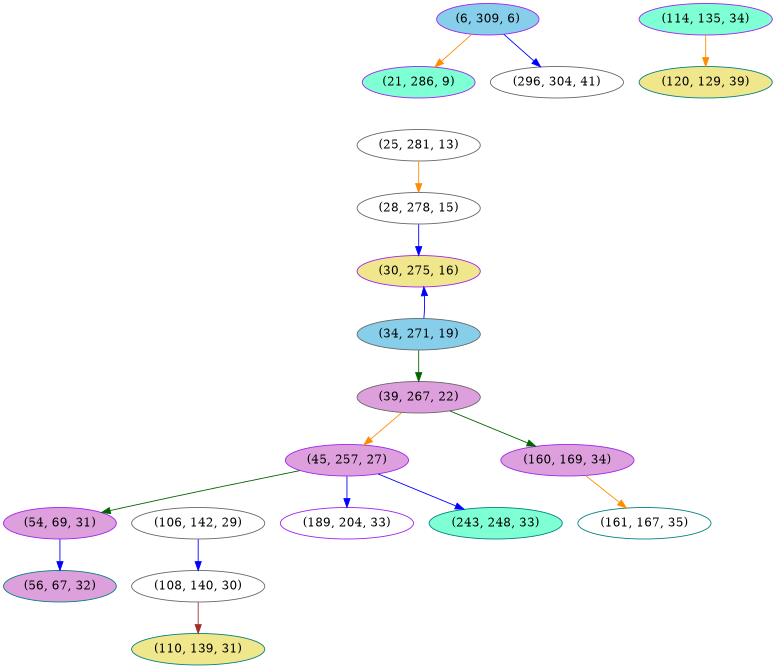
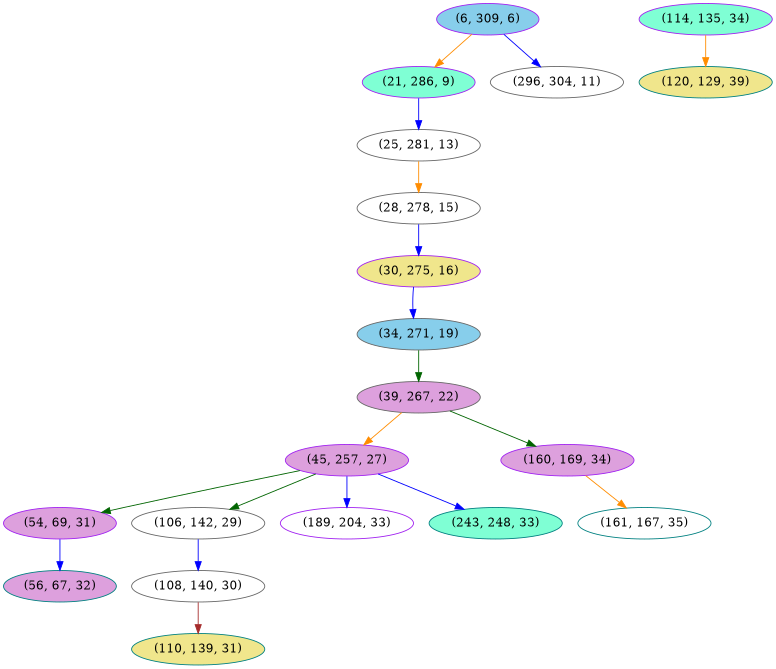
  digraph {
    node [color=purple fillcolor=white style=filled]
    edge [color=blue]
    "(6, 309, 6)" [fillcolor=skyblue]
    "(21, 286, 9)" [fillcolor=aquamarine]
-   "(296, 304, 11)" [color=gray40 label="(296, 304, 41)"]
+   "(296, 304, 11)" [color=gray40]
    "(25, 281, 13)" [color=gray40]
    "(28, 278, 15)" [color=gray40]
    "(30, 275, 16)" [fillcolor=khaki]
    "(34, 271, 19)" [color=gray40 fillcolor=skyblue]
    "(39, 267, 22)" [color=gray40 fillcolor=plum]
    "(45, 257, 27)" [fillcolor=plum]
    "(160, 169, 34)" [fillcolor=plum]
    "(54, 69, 31)" [fillcolor=plum]
    "(106, 142, 29)" [color=gray40]
    "(189, 204, 33)"
    "(243, 248, 33)" [color=teal fillcolor=aquamarine]
    "(56, 67, 32)" [color=teal fillcolor=plum]
    "(108, 140, 30)" [color=gray40]
    "(161, 167, 35)" [color=teal]
    "(110, 139, 31)" [color=teal fillcolor=khaki]
    "(114, 135, 34)" [fillcolor=aquamarine]
    "(120, 129, 39)" [color=teal fillcolor=khaki]
    "(6, 309, 6)" -> "(21, 286, 9)" [color=darkorange]
    "(6, 309, 6)" -> "(296, 304, 11)"
+   "(21, 286, 9)" -> "(25, 281, 13)"
    "(25, 281, 13)" -> "(28, 278, 15)" [color=darkorange]
    "(28, 278, 15)" -> "(30, 275, 16)"
-   "(34, 271, 19)" -> "(30, 275, 16)"
+   "(30, 275, 16)" -> "(34, 271, 19)"
    "(34, 271, 19)" -> "(39, 267, 22)" [color=darkgreen]
    "(39, 267, 22)" -> "(45, 257, 27)" [color=darkorange]
    "(39, 267, 22)" -> "(160, 169, 34)" [color=darkgreen]
    "(45, 257, 27)" -> "(54, 69, 31)" [color=darkgreen]
+   "(45, 257, 27)" -> "(106, 142, 29)" [color=darkgreen]
    "(45, 257, 27)" -> "(189, 204, 33)"
    "(45, 257, 27)" -> "(243, 248, 33)"
    "(160, 169, 34)" -> "(161, 167, 35)" [color=darkorange]
    "(54, 69, 31)" -> "(56, 67, 32)"
    "(106, 142, 29)" -> "(108, 140, 30)"
    "(108, 140, 30)" -> "(110, 139, 31)" [color=brown]
    "(114, 135, 34)" -> "(120, 129, 39)" [color=darkorange]
  }
